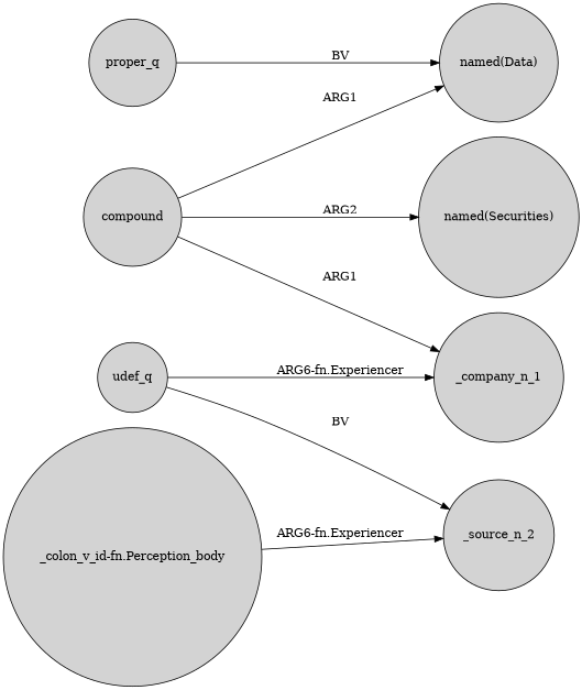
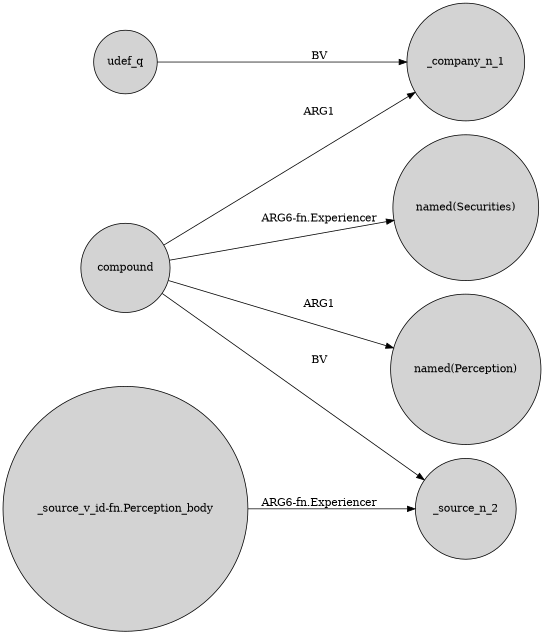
  digraph {
    fontname="DejaVu Serif"
    rankdir=LR
    node [fontname="DejaVu Serif" shape=circle style=filled]
    edge [fontname="DejaVu Serif"]
-   proper_q
-   "named(Data)"
+   "named(Data)" [label="named(Perception)"]
    compound
    "named(Securities)"
    _company_n_1
-   "_colon_v_id-fn.Perception_body"
+   "_colon_v_id-fn.Perception_body" [label="_source_v_id-fn.Perception_body"]
    _source_n_2
    udef_q
-   proper_q -> "named(Data)" [label=BV]
    compound -> "named(Data)" [label=ARG1]
-   compound -> "named(Securities)" [label=ARG2]
+   compound -> "named(Securities)" [label="ARG6-fn.Experiencer"]
    compound -> _company_n_1 [label=ARG1]
    "_colon_v_id-fn.Perception_body" -> _source_n_2 [label="ARG6-fn.Experiencer"]
-   udef_q -> _company_n_1 [label="ARG6-fn.Experiencer"]
-   udef_q -> _source_n_2 [label=BV]
+   udef_q -> _company_n_1 [label=BV]
+   compound -> _source_n_2 [label=BV]
  }
